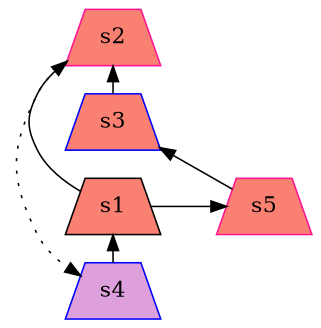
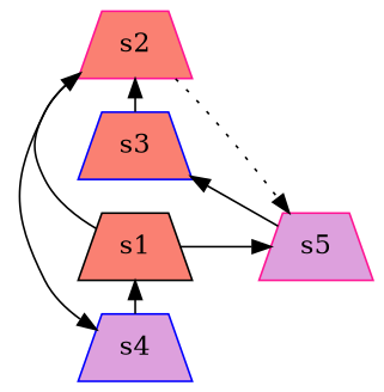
  digraph {
    rankdir=LR
    node [color=deeppink fillcolor=salmon player=1 shape=trapezium style=filled]
    edge [style=solid]
    s2
-   s5
+   s5 [fillcolor=plum]
    s4 [color=blue fillcolor=plum]
    s3 [color=blue]
    s1 [color=black player=0]
-   s2 -> s4 [constraint="!(time % 6 == 4)" style=dotted]
+   s2 -> s5 [constraint="!(time % 5 == 0)" style=dotted]
+   s2 -> s4 [constraint="!(time % 6 == 4)"]
    s5 -> s3 [constraint="time % 3 == 2 || time % 2 == 1"]
    s4 -> s1 [constraint="time % 4 == 1 && time % 3 == 2"]
    s3 -> s2 [constraint="time % 3 == 0"]
    s1 -> s2 [constraint="time % 2 == 1 && time % 5 == 3"]
    s1 -> s5
  }
